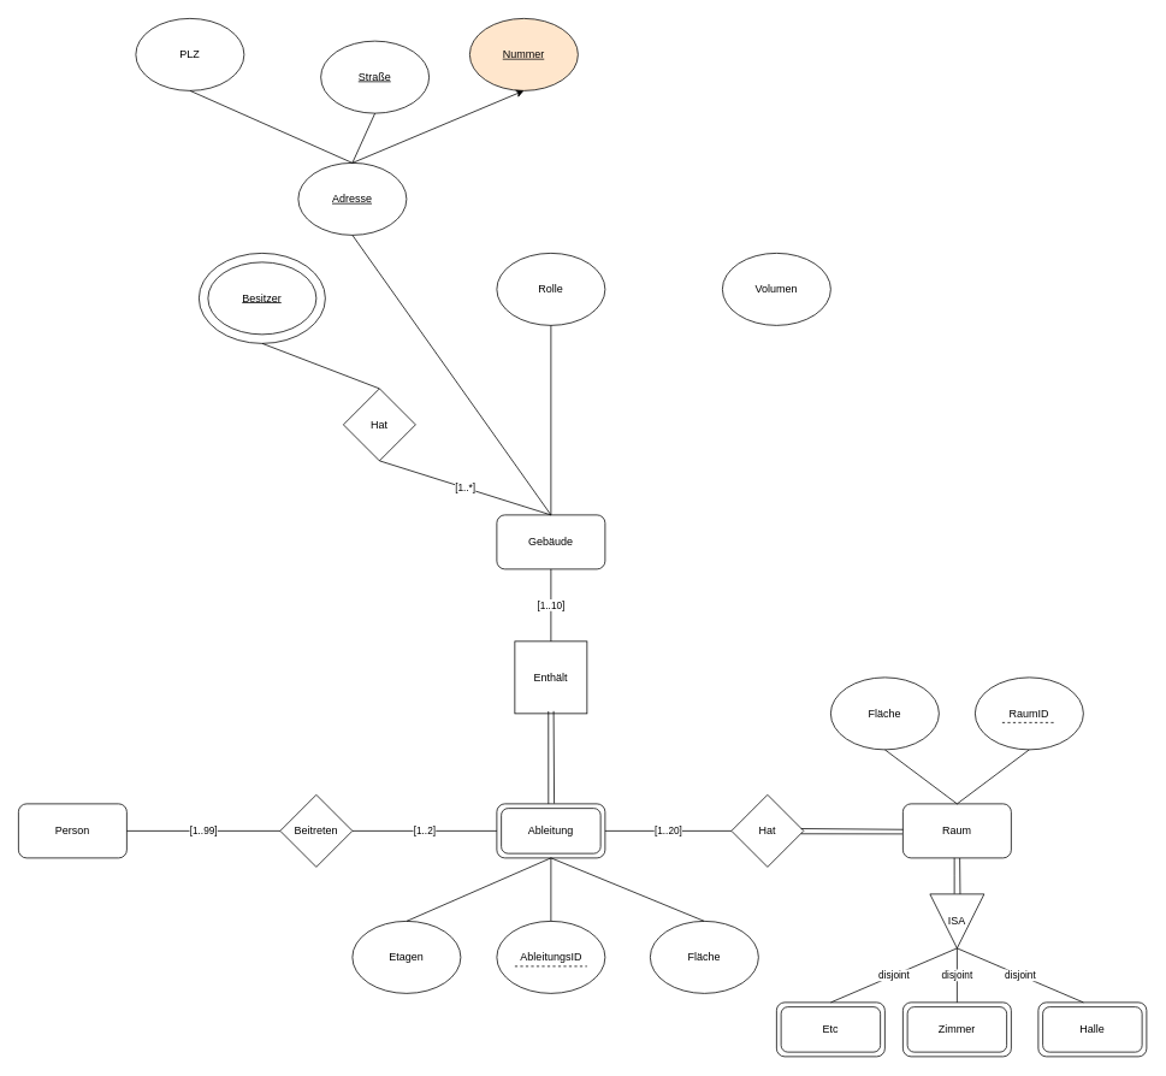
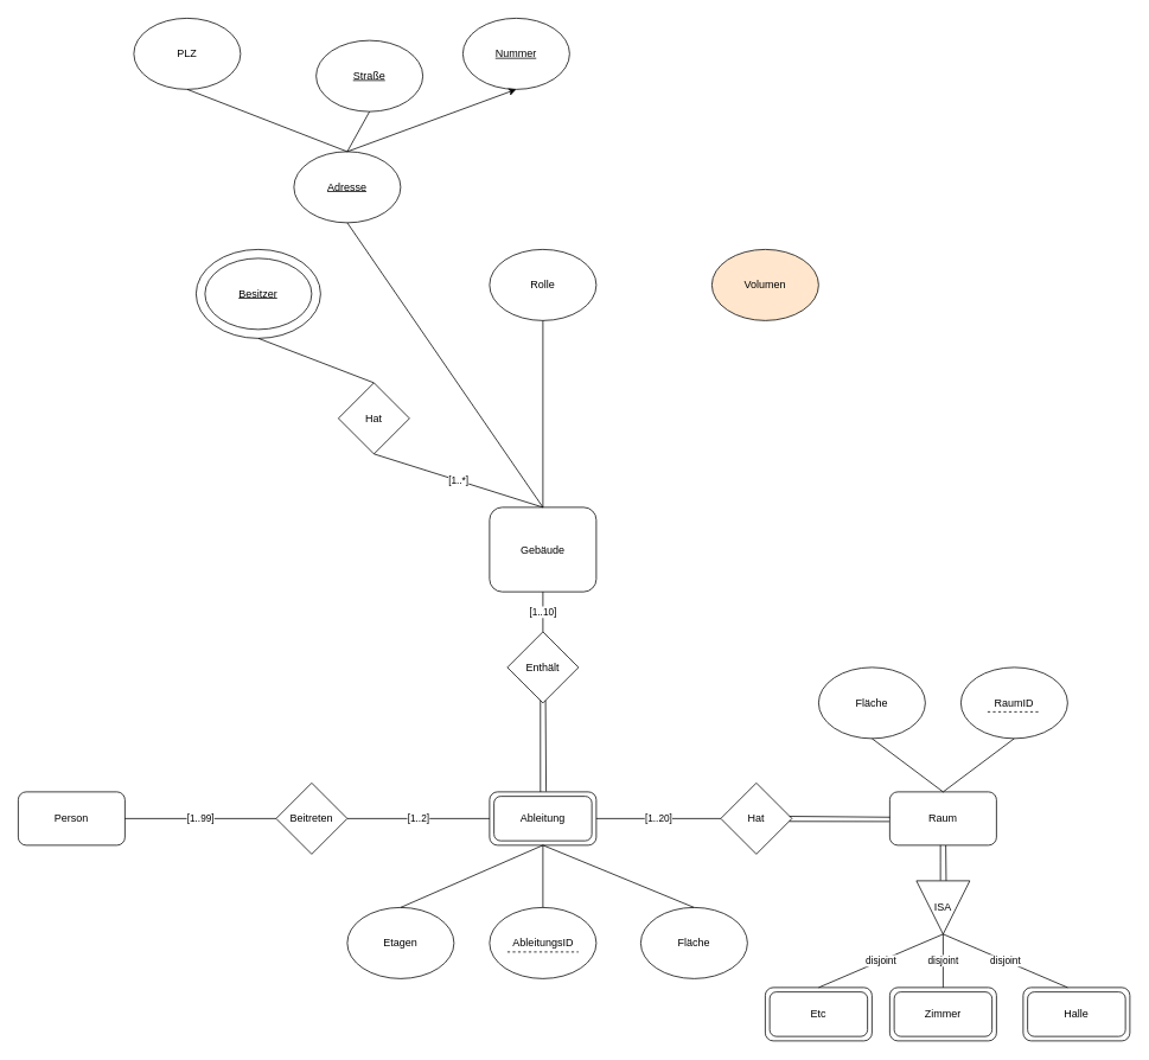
  <mxCell id="0" />
  <mxCell id="1" parent="0" />
- <mxCell id="2" value="Gebäude" style="rounded=1;whiteSpace=wrap;html=1;" vertex="1" parent="1"><mxGeometry x="550" y="570" width="120" height="60" as="geometry" /></mxCell>
- <mxCell id="3" value="Adresse" style="ellipse;whiteSpace=wrap;html=1;fontStyle=4" vertex="1" parent="1"><mxGeometry x="330" y="180" width="120" height="80" as="geometry" /></mxCell>
- <mxCell id="4" value="Volumen" style="ellipse;whiteSpace=wrap;html=1;" vertex="1" parent="1"><mxGeometry x="800" y="280" width="120" height="80" as="geometry" /></mxCell>
+ <mxCell id="2" value="Gebäude" style="rounded=1;whiteSpace=wrap;html=1;" vertex="1" parent="1"><mxGeometry x="550" y="570" width="120" height="95" as="geometry" /></mxCell>
+ <mxCell id="3" value="Adresse" style="ellipse;whiteSpace=wrap;html=1;fontStyle=4" vertex="1" parent="1"><mxGeometry x="330" y="170" width="120" height="80" as="geometry" /></mxCell>
+ <mxCell id="4" value="Volumen" style="ellipse;whiteSpace=wrap;html=1;fillColor=#ffe6cc;" vertex="1" parent="1"><mxGeometry x="800" y="280" width="120" height="80" as="geometry" /></mxCell>
  <mxCell id="5" value="Rolle" style="ellipse;whiteSpace=wrap;html=1;" vertex="1" parent="1"><mxGeometry x="550" y="280" width="120" height="80" as="geometry" /></mxCell>
  <mxCell id="6" value="" style="endArrow=none;html=1;rounded=0;exitX=0.5;exitY=0;exitDx=0;exitDy=0;entryX=0.5;entryY=1;entryDx=0;entryDy=0;" edge="1" parent="1" source="2" target="5"><mxGeometry width="50" height="50" relative="1" as="geometry"><mxPoint x="590" y="420" as="sourcePoint" /><mxPoint x="640" y="370" as="targetPoint" /></mxGeometry></mxCell>
  <mxCell id="7" value="Besitzer" style="ellipse;whiteSpace=wrap;html=1;fontStyle=4" vertex="1" parent="1"><mxGeometry x="230" y="290" width="120" height="80" as="geometry" /></mxCell>
  <mxCell id="8" value="Straße" style="ellipse;whiteSpace=wrap;html=1;fontStyle=4" vertex="1" parent="1"><mxGeometry x="355" y="45" width="120" height="80" as="geometry" /></mxCell>
- <mxCell id="9" value="Nummer" style="ellipse;whiteSpace=wrap;html=1;fontStyle=4;fillColor=#ffe6cc;" vertex="1" parent="1"><mxGeometry x="520" y="20" width="120" height="80" as="geometry" /></mxCell>
+ <mxCell id="9" value="Nummer" style="ellipse;whiteSpace=wrap;html=1;fontStyle=4" vertex="1" parent="1"><mxGeometry x="520" y="20" width="120" height="80" as="geometry" /></mxCell>
  <mxCell id="10" value="PLZ" style="ellipse;whiteSpace=wrap;html=1;" vertex="1" parent="1"><mxGeometry x="150" y="20" width="120" height="80" as="geometry" /></mxCell>
  <mxCell id="11" value="" style="endArrow=none;html=1;rounded=0;exitX=0.5;exitY=0;exitDx=0;exitDy=0;entryX=0.5;entryY=1;entryDx=0;entryDy=0;" edge="1" parent="1" source="3" target="8"><mxGeometry width="50" height="50" relative="1" as="geometry"><mxPoint x="400" as="sourcePoint" y="250" /><mxPoint x="450" y="200" as="targetPoint" /></mxGeometry></mxCell>
  <mxCell id="12" value="" style="endArrow=classic;html=1;rounded=0;entryX=0.5;entryY=1;entryDx=0;entryDy=0;exitX=0.5;exitY=0;exitDx=0;exitDy=0;" edge="1" parent="1" source="3" target="9"><mxGeometry width="50" height="50" relative="1" as="geometry"><mxPoint x="600" y="270" as="sourcePoint" /><mxPoint x="650" y="220" as="targetPoint" /></mxGeometry></mxCell>
  <mxCell id="13" value="" style="endArrow=none;html=1;rounded=0;entryX=0.5;entryY=1;entryDx=0;entryDy=0;exitX=0.5;exitY=0;exitDx=0;exitDy=0;" edge="1" parent="1" source="3" target="10"><mxGeometry width="50" height="50" relative="1" as="geometry"><mxPoint x="380" y="290" as="sourcePoint" /><mxPoint x="650" y="220" as="targetPoint" /></mxGeometry></mxCell>
  <mxCell id="14" value="" style="endArrow=none;html=1;rounded=0;entryX=0.5;entryY=1;entryDx=0;entryDy=0;exitX=0.5;exitY=0;exitDx=0;exitDy=0;" edge="1" parent="1" source="2" target="3"><mxGeometry width="50" height="50" relative="1" as="geometry"><mxPoint x="590" y="510" as="sourcePoint" /><mxPoint x="650" y="420" as="targetPoint" /></mxGeometry></mxCell>
  <mxCell id="15" value="[1..*]" style="endArrow=none;html=1;rounded=0;exitX=0.5;exitY=0;exitDx=0;exitDy=0;entryX=0.5;entryY=1;entryDx=0;entryDy=0;" edge="1" parent="1" source="2" target="17"><mxGeometry width="50" height="50" relative="1" as="geometry"><mxPoint x="600" y="520" as="sourcePoint" /><mxPoint x="370" y="450" as="targetPoint" /></mxGeometry></mxCell>
  <mxCell id="16" value="" style="ellipse;whiteSpace=wrap;html=1;gradientColor=#ffffff;fillColor=none;" vertex="1" parent="1"><mxGeometry x="220" y="280" width="140" height="100" as="geometry" /></mxCell>
  <mxCell id="17" value="Hat" style="rhombus;whiteSpace=wrap;html=1;fillColor=none;gradientColor=#ffffff;" vertex="1" parent="1"><mxGeometry x="380" y="430" width="80" height="80" as="geometry" /></mxCell>
  <mxCell id="18" value="" style="endArrow=none;html=1;rounded=0;entryX=0.5;entryY=0;entryDx=0;entryDy=0;exitX=0.5;exitY=1;exitDx=0;exitDy=0;" edge="1" parent="1" source="16" target="17"><mxGeometry width="50" height="50" relative="1" as="geometry"><mxPoint x="350" y="500" as="sourcePoint" /><mxPoint x="400" y="450" as="targetPoint" /></mxGeometry></mxCell>
  <mxCell id="19" value="Ableitung" style="rounded=1;whiteSpace=wrap;html=1;fillColor=none;gradientColor=#ffffff;" vertex="1" parent="1"><mxGeometry x="550" y="890" width="120" height="60" as="geometry" /></mxCell>
- <mxCell id="20" value="Enthält" style="whiteSpace=wrap;html=1;fillColor=none;gradientColor=#ffffff;rounded=0;" vertex="1" parent="1"><mxGeometry x="570" y="710" width="80" height="80" as="geometry" /></mxCell>
+ <mxCell id="20" value="Enthält" style="rhombus;whiteSpace=wrap;html=1;fillColor=none;gradientColor=#ffffff;" vertex="1" parent="1"><mxGeometry x="570" y="710" width="80" height="80" as="geometry" /></mxCell>
  <mxCell id="21" value="[1..10]" style="endArrow=none;html=1;rounded=0;entryX=0.5;entryY=0;entryDx=0;entryDy=0;exitX=0.5;exitY=1;exitDx=0;exitDy=0;" edge="1" parent="1" source="2" target="20"><mxGeometry width="50" height="50" relative="1" as="geometry"><mxPoint x="440" y="770" as="sourcePoint" /><mxPoint x="490" y="720" as="targetPoint" /></mxGeometry></mxCell>
  <mxCell id="22" value="" style="endArrow=none;html=1;rounded=0;exitX=0.53;exitY=-0.007;exitDx=0;exitDy=0;exitPerimeter=0;entryX=0.537;entryY=0.966;entryDx=0;entryDy=0;entryPerimeter=0;" edge="1" parent="1" source="19" target="20"><mxGeometry width="50" height="50" relative="1" as="geometry"><mxPoint x="440" y="770" as="sourcePoint" /><mxPoint x="614" y="790" as="targetPoint" /></mxGeometry></mxCell>
  <mxCell id="23" value="" style="endArrow=none;html=1;rounded=0;entryX=0.465;entryY=0.968;entryDx=0;entryDy=0;entryPerimeter=0;exitX=0.477;exitY=0;exitDx=0;exitDy=0;exitPerimeter=0;" edge="1" parent="1" source="19" target="20"><mxGeometry width="50" height="50" relative="1" as="geometry"><mxPoint x="550" y="810" as="sourcePoint" /><mxPoint x="600" y="760" as="targetPoint" /></mxGeometry></mxCell>
  <mxCell id="24" value="Etagen" style="ellipse;whiteSpace=wrap;html=1;fillColor=none;gradientColor=#ffffff;" vertex="1" parent="1"><mxGeometry x="390" y="1020" width="120" height="80" as="geometry" /></mxCell>
  <mxCell id="25" value="AbleitungsID" style="ellipse;html=1;fillColor=none;gradientColor=#ffffff;fontStyle=0;" vertex="1" parent="1"><mxGeometry x="550" y="1020" width="120" height="80" as="geometry" /></mxCell>
  <mxCell id="26" value="Fläche" style="ellipse;whiteSpace=wrap;html=1;fillColor=none;gradientColor=#ffffff;" vertex="1" parent="1"><mxGeometry x="720" y="1020" width="120" height="80" as="geometry" /></mxCell>
  <mxCell id="27" value="" style="endArrow=none;html=1;rounded=0;entryX=0.5;entryY=1;entryDx=0;entryDy=0;" edge="1" parent="1" source="25" target="19"><mxGeometry width="50" height="50" relative="1" as="geometry"><mxPoint x="590" y="1070" as="sourcePoint" /><mxPoint x="640" y="1020" as="targetPoint" /></mxGeometry></mxCell>
  <mxCell id="28" value="" style="endArrow=none;html=1;rounded=0;entryX=0.5;entryY=1;entryDx=0;entryDy=0;exitX=0.5;exitY=0;exitDx=0;exitDy=0;" edge="1" parent="1" source="24" target="19"><mxGeometry width="50" height="50" relative="1" as="geometry"><mxPoint x="590" y="1070" as="sourcePoint" /><mxPoint x="640" y="1020" as="targetPoint" /></mxGeometry></mxCell>
  <mxCell id="29" value="" style="endArrow=none;html=1;rounded=0;entryX=0.5;entryY=1;entryDx=0;entryDy=0;exitX=0.5;exitY=0;exitDx=0;exitDy=0;" edge="1" parent="1" source="26" target="19"><mxGeometry width="50" height="50" relative="1" as="geometry"><mxPoint x="590" y="1070" as="sourcePoint" /><mxPoint x="640" y="1020" as="targetPoint" /></mxGeometry></mxCell>
  <mxCell id="30" value="" style="endArrow=none;dashed=1;html=1;rounded=0;" edge="1" parent="1"><mxGeometry width="50" height="50" relative="1" as="geometry"><mxPoint x="570" y="1070" as="sourcePoint" /><mxPoint x="650" y="1070" as="targetPoint" /></mxGeometry></mxCell>
  <mxCell id="31" value="Hat" style="rhombus;whiteSpace=wrap;html=1;fillColor=none;gradientColor=#ffffff;" vertex="1" parent="1"><mxGeometry x="810" y="880" width="80" height="80" as="geometry" /></mxCell>
  <mxCell id="32" value="Raum" style="rounded=1;whiteSpace=wrap;html=1;fillColor=none;gradientColor=#ffffff;" vertex="1" parent="1"><mxGeometry x="1000" y="890" width="120" height="60" as="geometry" /></mxCell>
  <mxCell id="33" value="[1..20]" style="endArrow=none;html=1;rounded=0;entryX=1;entryY=0.5;entryDx=0;entryDy=0;exitX=0;exitY=0.5;exitDx=0;exitDy=0;" edge="1" parent="1" source="31" target="19"><mxGeometry width="50" height="50" relative="1" as="geometry"><mxPoint x="810" y="930" as="sourcePoint" /><mxPoint x="950" y="910" as="targetPoint" /></mxGeometry></mxCell>
  <mxCell id="34" value="" style="endArrow=none;html=1;rounded=0;entryX=0.965;entryY=0.469;entryDx=0;entryDy=0;exitX=0.002;exitY=0.475;exitDx=0;exitDy=0;entryPerimeter=0;exitPerimeter=0;" edge="1" parent="1" source="32"><mxGeometry width="50" height="50" relative="1" as="geometry"><mxPoint x="998.2" y="914.42" as="sourcePoint" /><mxPoint x="887.2" y="917.52" as="targetPoint" /></mxGeometry></mxCell>
  <mxCell id="35" value="" style="endArrow=none;html=1;rounded=0;entryX=-0.005;entryY=0.556;entryDx=0;entryDy=0;entryPerimeter=0;exitX=0.955;exitY=0.54;exitDx=0;exitDy=0;exitPerimeter=0;" edge="1" parent="1" target="32"><mxGeometry width="50" height="50" relative="1" as="geometry"><mxPoint x="887.12" y="923.2" as="sourcePoint" /><mxPoint x="1000" y="926.42" as="targetPoint" /></mxGeometry></mxCell>
  <mxCell id="36" value="Beitreten" style="rhombus;whiteSpace=wrap;html=1;fillColor=none;gradientColor=#ffffff;" vertex="1" parent="1"><mxGeometry x="310" y="880" width="80" height="80" as="geometry" /></mxCell>
  <mxCell id="37" value="[1..2]" style="endArrow=none;html=1;rounded=0;entryX=0;entryY=0.5;entryDx=0;entryDy=0;exitX=1;exitY=0.5;exitDx=0;exitDy=0;" edge="1" parent="1" source="36" target="19"><mxGeometry width="50" height="50" relative="1" as="geometry"><mxPoint x="350" y="1100" as="sourcePoint" /><mxPoint x="400" y="1050" as="targetPoint" /></mxGeometry></mxCell>
  <mxCell id="38" value="Person" style="rounded=1;whiteSpace=wrap;html=1;fillColor=none;gradientColor=#ffffff;" vertex="1" parent="1"><mxGeometry x="20" y="890" width="120" height="60" as="geometry" /></mxCell>
  <mxCell id="39" value="[1..99]" style="endArrow=none;html=1;rounded=0;entryX=0;entryY=0.5;entryDx=0;entryDy=0;exitX=1;exitY=0.5;exitDx=0;exitDy=0;" edge="1" parent="1" source="38" target="36"><mxGeometry width="50" height="50" relative="1" as="geometry"><mxPoint x="190" y="1020" as="sourcePoint" /><mxPoint x="240" y="970" as="targetPoint" /></mxGeometry></mxCell>
  <mxCell id="40" value="" style="rounded=1;whiteSpace=wrap;html=1;fillColor=none;gradientColor=#ffffff;" vertex="1" parent="1"><mxGeometry x="555" y="895" width="110" height="50" as="geometry" /></mxCell>
  <mxCell id="41" value="Fläche" style="ellipse;whiteSpace=wrap;html=1;fillColor=none;gradientColor=#ffffff;" vertex="1" parent="1"><mxGeometry x="920" y="750" width="120" height="80" as="geometry" /></mxCell>
  <mxCell id="42" value="RaumID" style="ellipse;whiteSpace=wrap;html=1;fillColor=none;gradientColor=#ffffff;" vertex="1" parent="1"><mxGeometry x="1080" y="750" width="120" height="80" as="geometry" /></mxCell>
  <mxCell id="43" value="" style="endArrow=none;html=1;rounded=0;entryX=0.5;entryY=1;entryDx=0;entryDy=0;exitX=0.5;exitY=0;exitDx=0;exitDy=0;" edge="1" parent="1" source="32" target="42"><mxGeometry width="50" height="50" relative="1" as="geometry"><mxPoint x="1110" y="930" as="sourcePoint" /><mxPoint x="1160" y="880" as="targetPoint" /></mxGeometry></mxCell>
  <mxCell id="44" value="" style="endArrow=none;html=1;rounded=0;entryX=0.5;entryY=1;entryDx=0;entryDy=0;exitX=0.5;exitY=0;exitDx=0;exitDy=0;" edge="1" parent="1" source="32" target="41"><mxGeometry width="50" height="50" relative="1" as="geometry"><mxPoint x="1110" y="930" as="sourcePoint" /><mxPoint x="1160" y="880" as="targetPoint" /></mxGeometry></mxCell>
  <mxCell id="45" value="" style="endArrow=none;dashed=1;html=1;rounded=0;" edge="1" parent="1"><mxGeometry width="50" height="50" relative="1" as="geometry"><mxPoint x="1110" y="800" as="sourcePoint" /><mxPoint x="1170" y="800" as="targetPoint" /></mxGeometry></mxCell>
  <mxCell id="46" value="ISA" style="triangle;whiteSpace=wrap;html=1;fillColor=none;gradientColor=#ffffff;direction=south;" vertex="1" parent="1"><mxGeometry x="1030" y="990" width="60" height="60" as="geometry" /></mxCell>
  <mxCell id="47" value="" style="endArrow=none;html=1;rounded=0;entryX=0.475;entryY=0.999;entryDx=0;entryDy=0;entryPerimeter=0;exitX=-0.006;exitY=0.55;exitDx=0;exitDy=0;exitPerimeter=0;" edge="1" parent="1" source="46" target="32"><mxGeometry width="50" height="50" relative="1" as="geometry"><mxPoint x="1060" y="1150" as="sourcePoint" /><mxPoint x="1110" y="1100" as="targetPoint" /><Array as="points"><mxPoint x="1057" y="970" /></Array></mxGeometry></mxCell>
  <mxCell id="48" value="" style="endArrow=none;html=1;rounded=0;entryX=0.525;entryY=1.003;entryDx=0;entryDy=0;entryPerimeter=0;exitX=-0.001;exitY=0.443;exitDx=0;exitDy=0;exitPerimeter=0;" edge="1" parent="1" source="46" target="32"><mxGeometry width="50" height="50" relative="1" as="geometry"><mxPoint x="1040" y="1070" as="sourcePoint" /><mxPoint x="1090" y="1020" as="targetPoint" /><Array as="points" /></mxGeometry></mxCell>
  <mxCell id="49" value="disjoint" style="endArrow=none;html=1;rounded=0;exitX=0.5;exitY=0;exitDx=0;exitDy=0;entryX=1;entryY=0.5;entryDx=0;entryDy=0;" edge="1" parent="1" target="46"><mxGeometry width="50" height="50" relative="1" as="geometry"><mxPoint x="920" y="1110" as="sourcePoint" /><mxPoint x="1080" y="950" as="targetPoint" /></mxGeometry></mxCell>
  <mxCell id="50" value="disjoint" style="endArrow=none;html=1;rounded=0;entryX=1;entryY=0.5;entryDx=0;entryDy=0;exitX=0.5;exitY=0;exitDx=0;exitDy=0;" edge="1" parent="1" target="46"><mxGeometry width="50" height="50" relative="1" as="geometry"><mxPoint x="1060" y="1110" as="sourcePoint" /><mxPoint x="1080" y="950" as="targetPoint" /></mxGeometry></mxCell>
  <mxCell id="51" value="disjoint" style="endArrow=none;html=1;rounded=0;exitX=0.5;exitY=0;exitDx=0;exitDy=0;" edge="1" parent="1"><mxGeometry width="50" height="50" relative="1" as="geometry"><mxPoint x="1200" y="1110" as="sourcePoint" /><mxPoint x="1060" y="1050" as="targetPoint" /></mxGeometry></mxCell>
  <mxCell id="52" value="Zimmer" style="rounded=1;whiteSpace=wrap;html=1;fillColor=none;gradientColor=#ffffff;" vertex="1" parent="1"><mxGeometry x="1000" y="1110" width="120" height="60" as="geometry" /></mxCell>
  <mxCell id="53" value="Etc" style="rounded=1;whiteSpace=wrap;html=1;fillColor=none;gradientColor=#ffffff;" vertex="1" parent="1"><mxGeometry x="860" y="1110" width="120" height="60" as="geometry" /></mxCell>
  <mxCell id="54" value="Halle" style="rounded=1;whiteSpace=wrap;html=1;fillColor=none;gradientColor=#ffffff;" vertex="1" parent="1"><mxGeometry x="1150" y="1110" width="120" height="60" as="geometry" /></mxCell>
  <mxCell id="55" value="" style="rounded=1;whiteSpace=wrap;html=1;fillColor=none;gradientColor=#ffffff;" vertex="1" parent="1"><mxGeometry x="865" y="1115" width="110" height="50" as="geometry" /></mxCell>
  <mxCell id="56" value="" style="rounded=1;whiteSpace=wrap;html=1;fillColor=none;gradientColor=#ffffff;" vertex="1" parent="1"><mxGeometry x="1005" y="1115" width="110" height="50" as="geometry" /></mxCell>
  <mxCell id="57" value="" style="rounded=1;whiteSpace=wrap;html=1;fillColor=none;gradientColor=#ffffff;" vertex="1" parent="1"><mxGeometry x="1155" y="1115" width="110" height="50" as="geometry" /></mxCell>
